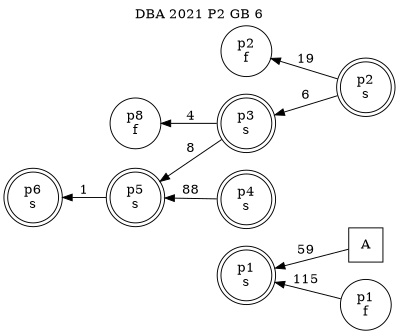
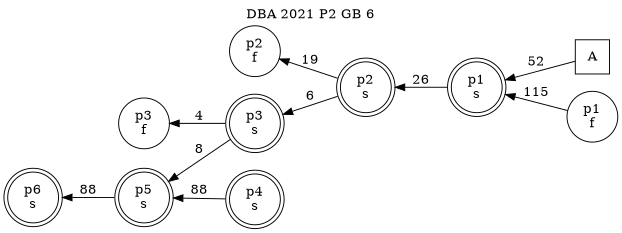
  digraph {
    label=" DBA 2021 P2 GB 6 "
    labelloc=tl
    rankdir=RL
    node [shape=doublecircle]
    n1 [label=A shape=square]
    n2 [label="p1\ns"]
    n3 [label="p2\ns"]
    n4 [label="p1\nf" shape=circle]
    n5 [label="p2\nf" shape=circle]
    n6 [label="p3\ns"]
-   n7 [label="p8\nf" shape=circle]
+   n7 [label="p3\nf" shape=circle]
    n8 [label="p5\ns"]
    n9 [label="p4\ns"]
    n10 [label="p6\ns"]
-   n1 -> n2 [label=59]
+   n1 -> n2 [label=52]
+   n2 -> n3 [label=26]
    n3 -> n5 [label=19]
    n3 -> n6 [label=6]
    n4 -> n2 [label=115]
    n6 -> n7 [label=4]
    n6 -> n8 [label=8]
-   n8 -> n10 [label=1]
+   n8 -> n10 [label=88]
    n9 -> n8 [label=88]
  }
